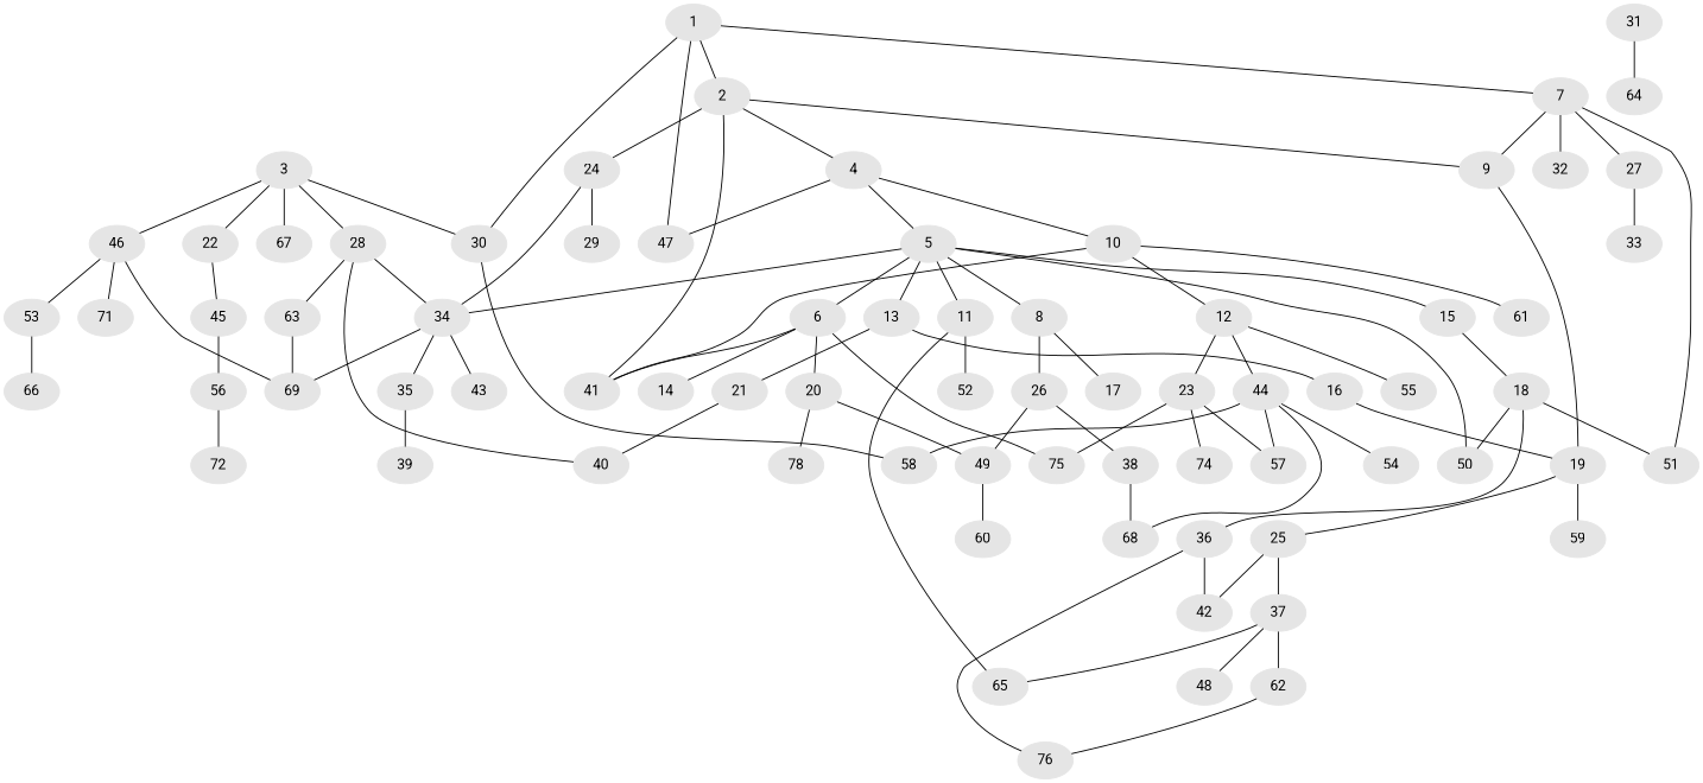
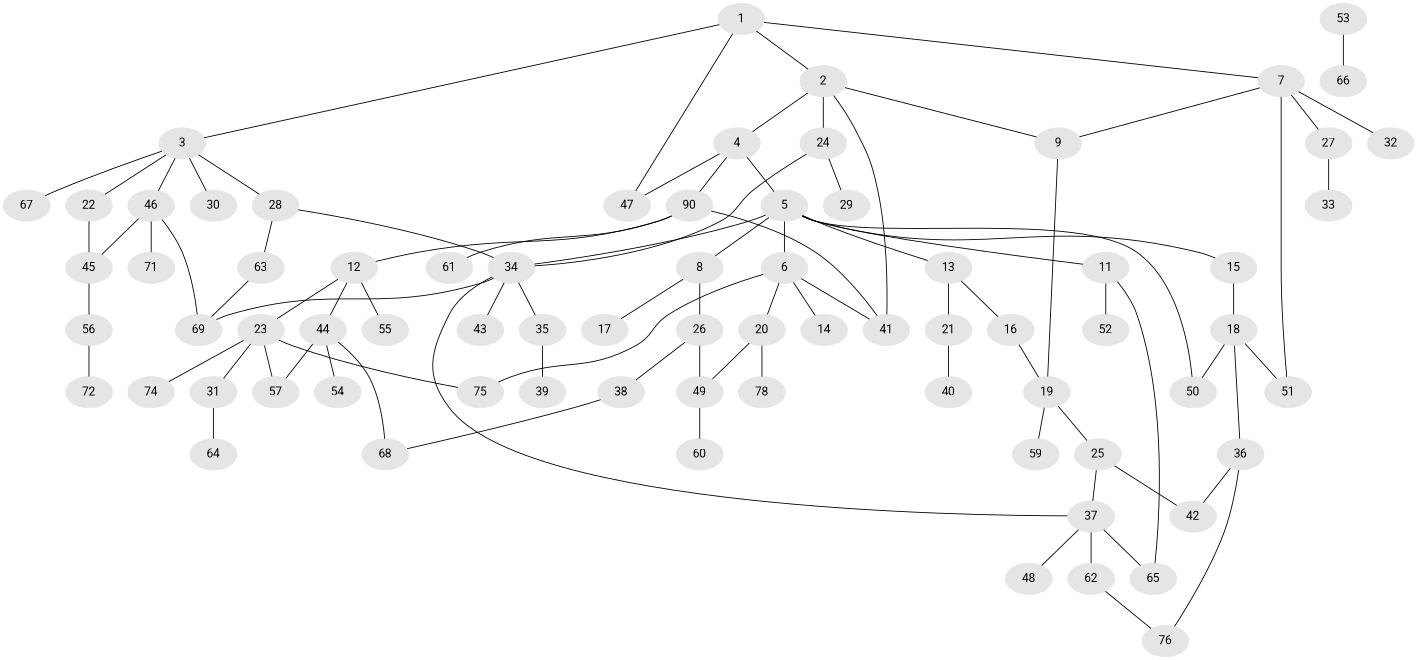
  graph {
    fontname=Roboto
    node [color=gray90 fontname=Roboto style=filled]
    edge [fontname=Roboto]
    1
    2
    3
    7
    47
    4
    9
    24
    41
    22
    28
    30
    46
    67
    27
    32
    51
    5
-   10
+   10 [label=90]
    19
    34
    29
    45
    40
    63
-   58
    69
    53
    71
    6
    8
    11
    13
    15
    50
    12
    61
    14
    20
    75
    17
    26
    52
    65
    16
    21
    18
    37
    35
    43
    49
    78
    33
    38
    25
    59
    23
    44
    55
    31
    57
    74
    68
    54
    36
    42
    76
    60
    56
    64
    48
    62
    39
    72
    66
    1 -- 2
-   1 -- 30
+   1 -- 3
    1 -- 7
    1 -- 47
    2 -- 4
    2 -- 9
    2 -- 24
    2 -- 41
    3 -- 22
    3 -- 28
    3 -- 30
    3 -- 46
    3 -- 67
    7 -- 9
    7 -- 27
    7 -- 32
    7 -- 51
    4 -- 47
    4 -- 5
    4 -- 10
    9 -- 19
    24 -- 34
    24 -- 29
    22 -- 45
    28 -- 34
-   28 -- 40
    28 -- 63
-   30 -- 58
    46 -- 69
-   46 -- 53
+   46 -- 45
    46 -- 71
    27 -- 33
    5 -- 34
    5 -- 6
    5 -- 8
    5 -- 11
    5 -- 13
    5 -- 15
    5 -- 50
    10 -- 41
    10 -- 12
    10 -- 61
    19 -- 25
    19 -- 59
    34 -- 69
+   34 -- 37
    34 -- 35
    34 -- 43
    45 -- 56
    63 -- 69
    53 -- 66
    6 -- 41
    6 -- 14
    6 -- 20
    6 -- 75
    8 -- 17
    8 -- 26
    11 -- 52
    11 -- 65
    13 -- 16
    13 -- 21
    15 -- 18
    12 -- 23
    12 -- 44
    12 -- 55
    20 -- 49
    20 -- 78
    26 -- 49
    26 -- 38
    16 -- 19
    21 -- 40
    18 -- 51
    18 -- 50
    18 -- 36
    37 -- 65
    37 -- 48
    37 -- 62
    35 -- 39
    49 -- 60
    38 -- 68
    25 -- 37
    25 -- 42
    23 -- 75
+   23 -- 31
    23 -- 57
    23 -- 74
-   44 -- 58
    44 -- 57
    44 -- 68
    44 -- 54
    31 -- 64
    36 -- 42
    36 -- 76
    56 -- 72
    62 -- 76
  }
